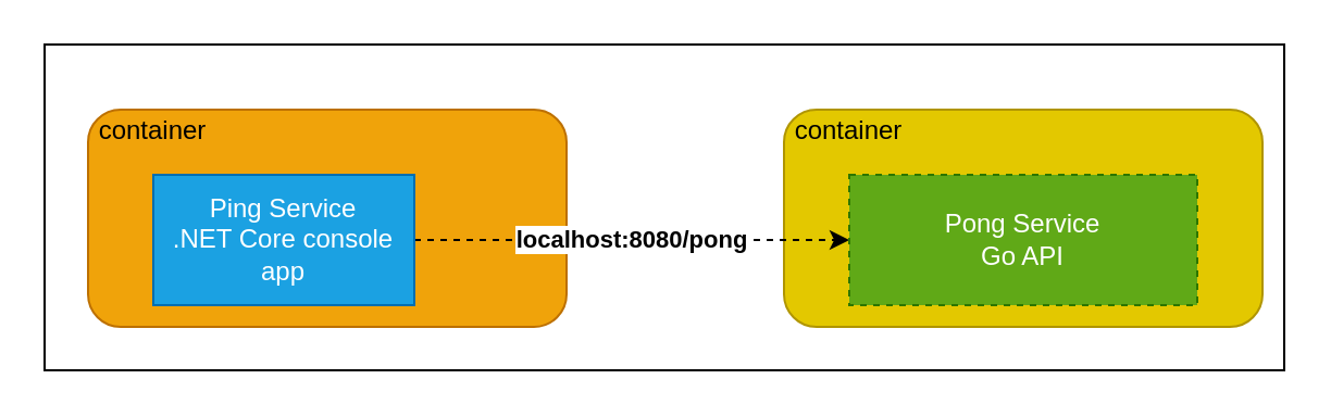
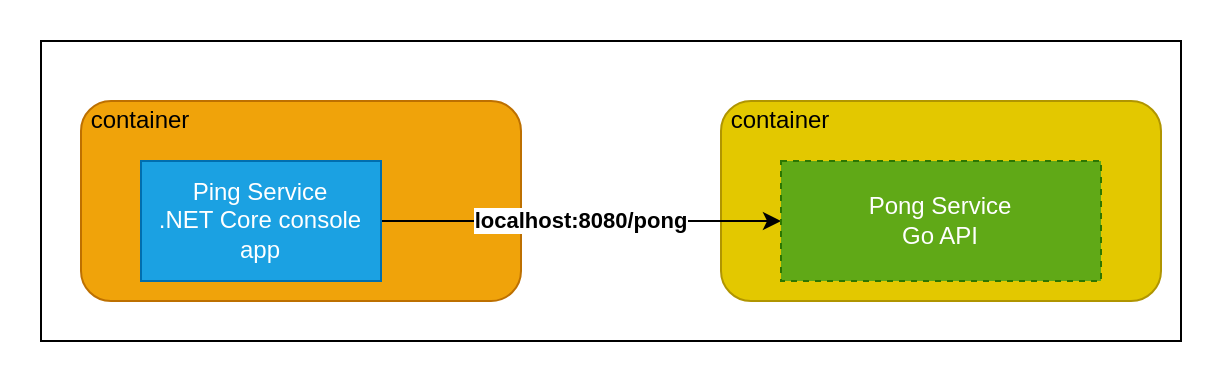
  <mxCell id="0" />
  <mxCell id="1" parent="0" />
  <mxCell id="2" value="" style="rounded=0;whiteSpace=wrap;html=1;" parent="1" vertex="1"><mxGeometry x="20" y="20" width="570" height="150" as="geometry" /></mxCell>
  <mxCell id="3" value="" style="rounded=1;whiteSpace=wrap;html=1;fillColor=#e3c800;strokeColor=#B09500;fontColor=#ffffff;" parent="1" vertex="1"><mxGeometry x="360" y="50" width="220" height="100" as="geometry" /></mxCell>
  <mxCell id="4" value="" style="rounded=1;whiteSpace=wrap;html=1;fillColor=#f0a30a;strokeColor=#BD7000;fontColor=#ffffff;" parent="1" vertex="1"><mxGeometry x="40" y="50" width="220" height="100" as="geometry" /></mxCell>
- <mxCell id="5" value="localhost:8080/pong" style="edgeStyle=orthogonalEdgeStyle;rounded=0;orthogonalLoop=1;jettySize=auto;html=1;fontStyle=1;dashed=1;" parent="1" source="6" target="7" edge="1"><mxGeometry relative="1" as="geometry" /></mxCell>
+ <mxCell id="5" value="localhost:8080/pong" style="edgeStyle=orthogonalEdgeStyle;rounded=0;orthogonalLoop=1;jettySize=auto;html=1;fontStyle=1" parent="1" source="6" target="7" edge="1"><mxGeometry relative="1" as="geometry" /></mxCell>
  <mxCell id="6" value="Ping Service&lt;br&gt;.NET Core console app" style="rounded=0;whiteSpace=wrap;html=1;fillColor=#1ba1e2;strokeColor=#006EAF;fontColor=#ffffff;" parent="1" vertex="1"><mxGeometry x="70" y="80" width="120" height="60" as="geometry" /></mxCell>
  <mxCell id="7" value="Pong Service&lt;br&gt;Go API" style="rounded=0;whiteSpace=wrap;html=1;fillColor=#60a917;strokeColor=#2D7600;fontColor=#ffffff;dashed=1;" parent="1" vertex="1"><mxGeometry x="390" y="80" width="160" height="60" as="geometry" /></mxCell>
  <mxCell id="8" value="container" style="text;html=1;strokeColor=none;fillColor=none;align=center;verticalAlign=middle;whiteSpace=wrap;rounded=0;" parent="1" vertex="1"><mxGeometry x="40" y="50" width="60" height="20" as="geometry" /></mxCell>
  <mxCell id="9" value="container" style="text;html=1;strokeColor=none;fillColor=none;align=center;verticalAlign=middle;whiteSpace=wrap;rounded=0;" parent="1" vertex="1"><mxGeometry x="360" y="50" width="60" height="20" as="geometry" /></mxCell>
